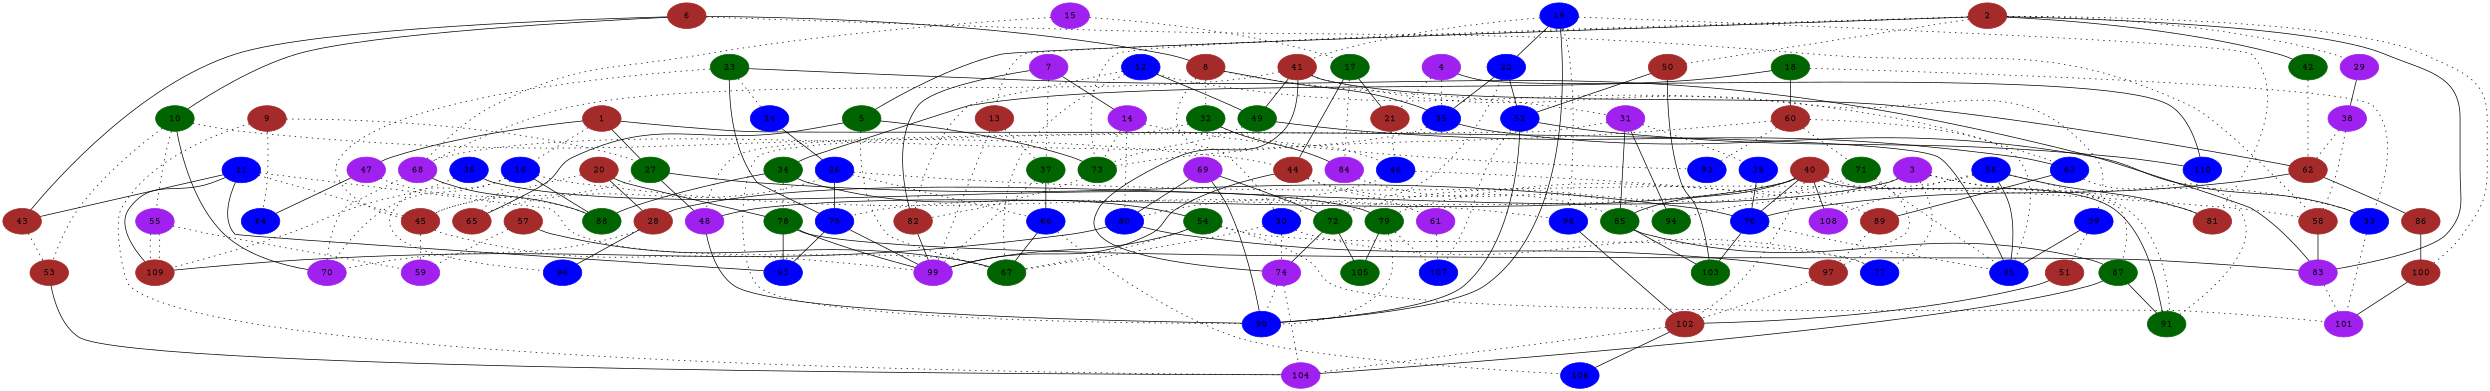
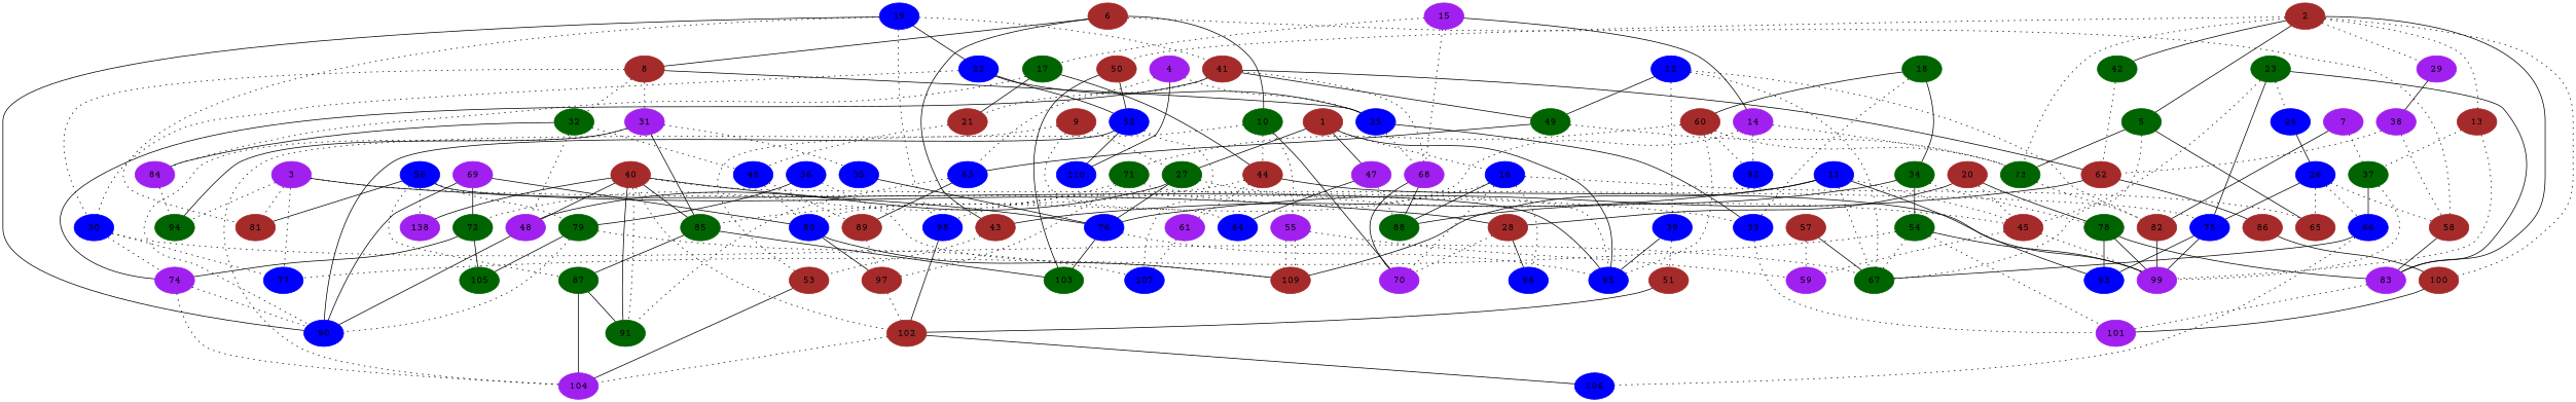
  graph {
    fontname="Courier Prime"
    node [color=blue fontname="Courier Prime" style=filled]
    edge [fontname="Courier Prime" style=dotted]
    1 [color=brown]
    16
    27 [color=darkgreen]
    47 [color=purple]
    95
    65 [color=brown]
    70 [color=purple]
    88 [color=darkgreen]
    96
    98
    45 [color=brown]
    48 [color=purple]
    76
    64
    2 [color=brown]
    5 [color=darkgreen]
    13 [color=brown]
    29 [color=purple]
    42 [color=darkgreen]
    50 [color=brown]
    73 [color=darkgreen]
    83 [color=purple]
    100 [color=brown]
    67 [color=darkgreen]
    37 [color=darkgreen]
    99 [color=purple]
    38 [color=purple]
    62 [color=brown]
    52
    103 [color=darkgreen]
    82 [color=brown]
    101 [color=purple]
    3 [color=purple]
    28 [color=brown]
    33
    77
    81 [color=brown]
    94 [color=darkgreen]
    4 [color=purple]
    21 [color=brown]
    25
    110
    46
    68 [color=purple]
    84 [color=purple]
    6 [color=brown]
    8 [color=brown]
    10 [color=darkgreen]
    43 [color=brown]
    58 [color=brown]
    30
    31 [color=purple]
    32 [color=darkgreen]
    44 [color=brown]
    53 [color=brown]
    55 [color=purple]
    7 [color=purple]
    14 [color=purple]
    80
    92
    66
    74 [color=purple]
    90
    35
    85 [color=darkgreen]
    9 [color=brown]
    104 [color=purple]
    61 [color=purple]
    109 [color=brown]
    59 [color=purple]
    11
    93
    12
    39
    49 [color=darkgreen]
    51 [color=brown]
    63
    97 [color=brown]
    15 [color=purple]
    17 [color=darkgreen]
    102 [color=brown]
    18 [color=darkgreen]
    34 [color=darkgreen]
    60 [color=brown]
    78 [color=darkgreen]
    54 [color=darkgreen]
    71 [color=darkgreen]
    19
    22
    41 [color=brown]
    20 [color=brown]
    89 [color=brown]
    107
    23 [color=darkgreen]
    24
    75
    26
    106
    87 [color=darkgreen]
    36
    79 [color=darkgreen]
    105 [color=darkgreen]
    86 [color=brown]
    40 [color=brown]
    91 [color=darkgreen]
-   108 [color=purple]
+   108 [color=purple label=138]
    56
    57 [color=brown]
    72 [color=darkgreen]
    69 [color=purple]
    1 -- 16
    1 -- 27 [style=solid]
    1 -- 47 [style=solid]
    1 -- 95 [style=solid]
    16 -- 65
    16 -- 70
    16 -- 88 [style=solid]
    16 -- 96
    16 -- 98
    27 -- 45
    27 -- 48 [style=solid]
    27 -- 76 [style=solid]
    47 -- 88
    47 -- 64 [style=solid]
    98 -- 102 [style=solid]
    45 -- 99
    45 -- 59
    48 -- 90 [style=solid]
    76 -- 95
    76 -- 103 [style=solid]
    2 -- 5 [style=solid]
    2 -- 13
    2 -- 29
    2 -- 42 [style=solid]
    2 -- 50
    2 -- 73
    2 -- 83 [style=solid]
    2 -- 100
    5 -- 65 [style=solid]
    5 -- 73 [style=solid]
    5 -- 67
    13 -- 37
    13 -- 99
    29 -- 38 [style=solid]
    42 -- 62
    50 -- 52 [style=solid]
    50 -- 103 [style=solid]
    73 -- 82
    83 -- 101
    100 -- 101 [style=solid]
    37 -- 99
    37 -- 66 [style=solid]
    38 -- 62
    38 -- 58
    62 -- 76 [style=solid]
    62 -- 86 [style=solid]
    52 -- 110 [style=solid]
    52 -- 90 [style=solid]
    52 -- 107
    82 -- 99 [style=solid]
    3 -- 28 [style=solid]
    3 -- 33
    3 -- 77
    3 -- 81
    3 -- 94
    28 -- 70
    28 -- 96 [style=solid]
    33 -- 101
    4 -- 21
    4 -- 25
    4 -- 110 [style=solid]
    21 -- 46
    25 -- 33 [style=solid]
    25 -- 68
    46 -- 80
    46 -- 89
-   68 -- 70
+   68 -- 70 [style=solid]
    68 -- 88 [style=solid]
    84 -- 94
    6 -- 8 [style=solid]
    6 -- 10 [style=solid]
    6 -- 43 [style=solid]
    6 -- 58
    8 -- 25 [style=solid]
    8 -- 30
    8 -- 31
    8 -- 32
    10 -- 70 [style=solid]
    10 -- 44
    10 -- 53
    10 -- 55
    43 -- 53
    58 -- 83 [style=solid]
    30 -- 67
    30 -- 77
    30 -- 74
    31 -- 94 [style=solid]
    31 -- 90
    31 -- 35
    31 -- 85 [style=solid]
    32 -- 48
    32 -- 46
    32 -- 84 [style=solid]
    44 -- 99 [style=solid]
    44 -- 85
    44 -- 61
    53 -- 104 [style=solid]
    55 -- 109
    55 -- 109
    55 -- 59
    7 -- 37
    7 -- 82 [style=solid]
-   7 -- 14 [style=solid]
+   15 -- 14 [style=solid]
    14 -- 73
    14 -- 80
    14 -- 92
    80 -- 109 [style=solid]
    80 -- 97 [style=solid]
    66 -- 67 [style=solid]
    66 -- 106
    74 -- 90
    74 -- 104
    35 -- 76 [style=solid]
    85 -- 103 [style=solid]
    85 -- 87 [style=solid]
    9 -- 27
    9 -- 64
    9 -- 104
    61 -- 107
    11 -- 45
    11 -- 67
    11 -- 43 [style=solid]
    11 -- 109 [style=solid]
    11 -- 93 [style=solid]
    12 -- 67
    12 -- 82
    12 -- 39
    12 -- 49 [style=solid]
    39 -- 95 [style=solid]
    39 -- 51
    49 -- 73
    49 -- 63 [style=solid]
    51 -- 102 [style=solid]
    63 -- 89 [style=solid]
    63 -- 91
    97 -- 102
    15 -- 68
    15 -- 17
    17 -- 21 [style=solid]
    17 -- 84
    17 -- 44 [style=solid]
    102 -- 104
    102 -- 106 [style=solid]
    18 -- 33
    18 -- 34 [style=solid]
    18 -- 60 [style=solid]
    34 -- 88 [style=solid]
    34 -- 78
    34 -- 54 [style=solid]
    60 -- 95
    60 -- 73
    60 -- 92
    60 -- 71
    78 -- 83 [style=solid]
    78 -- 99 [style=solid]
    78 -- 93 [style=solid]
    54 -- 67
    54 -- 99 [style=solid]
    54 -- 101
    54 -- 77
    71 -- 95
    71 -- 97
    71 -- 72
    19 -- 98
    19 -- 81
    19 -- 90 [style=solid]
    19 -- 22 [style=solid]
    19 -- 41
    22 -- 52 [style=solid]
    22 -- 25 [style=solid]
    22 -- 30
    41 -- 62 [style=solid]
    41 -- 68
    41 -- 74 [style=solid]
    41 -- 49 [style=solid]
    41 -- 63
    20 -- 45
    20 -- 28 [style=solid]
    20 -- 78 [style=solid]
    89 -- 97
    23 -- 45
    23 -- 83 [style=solid]
    23 -- 24
    23 -- 75 [style=solid]
    24 -- 26 [style=solid]
    75 -- 99 [style=solid]
    75 -- 93 [style=solid]
    26 -- 65
    26 -- 58
    26 -- 66
    26 -- 75 [style=solid]
    87 -- 104 [style=solid]
    87 -- 91 [style=solid]
    36 -- 109
    36 -- 79 [style=solid]
    79 -- 90
    79 -- 107
    79 -- 105 [style=solid]
    86 -- 100 [style=solid]
    40 -- 48 [style=solid]
    40 -- 76 [style=solid]
    40 -- 85 [style=solid]
    40 -- 102
    40 -- 75
    40 -- 91 [style=solid]
    40 -- 91
    40 -- 108 [style=solid]
    56 -- 95 [style=solid]
    56 -- 81 [style=solid]
    56 -- 87
    56 -- 79
    56 -- 108
    57 -- 67 [style=solid]
    57 -- 59
    72 -- 74 [style=solid]
    72 -- 105 [style=solid]
    69 -- 80 [style=solid]
    69 -- 90 [style=solid]
    69 -- 72 [style=solid]
  }
